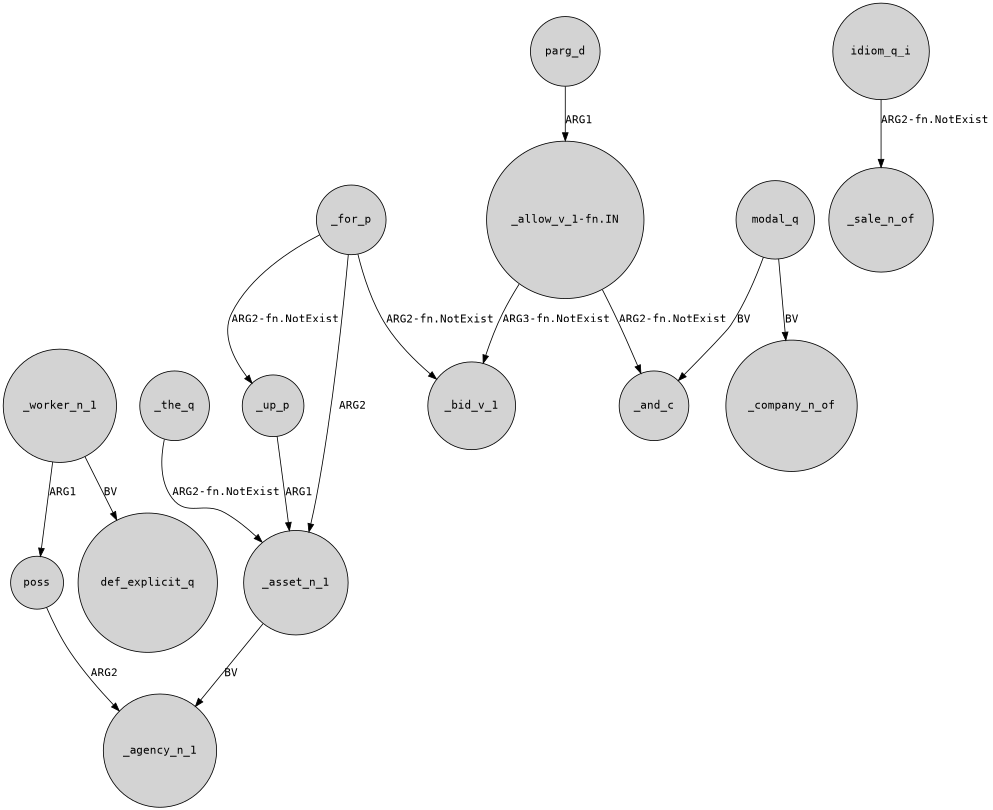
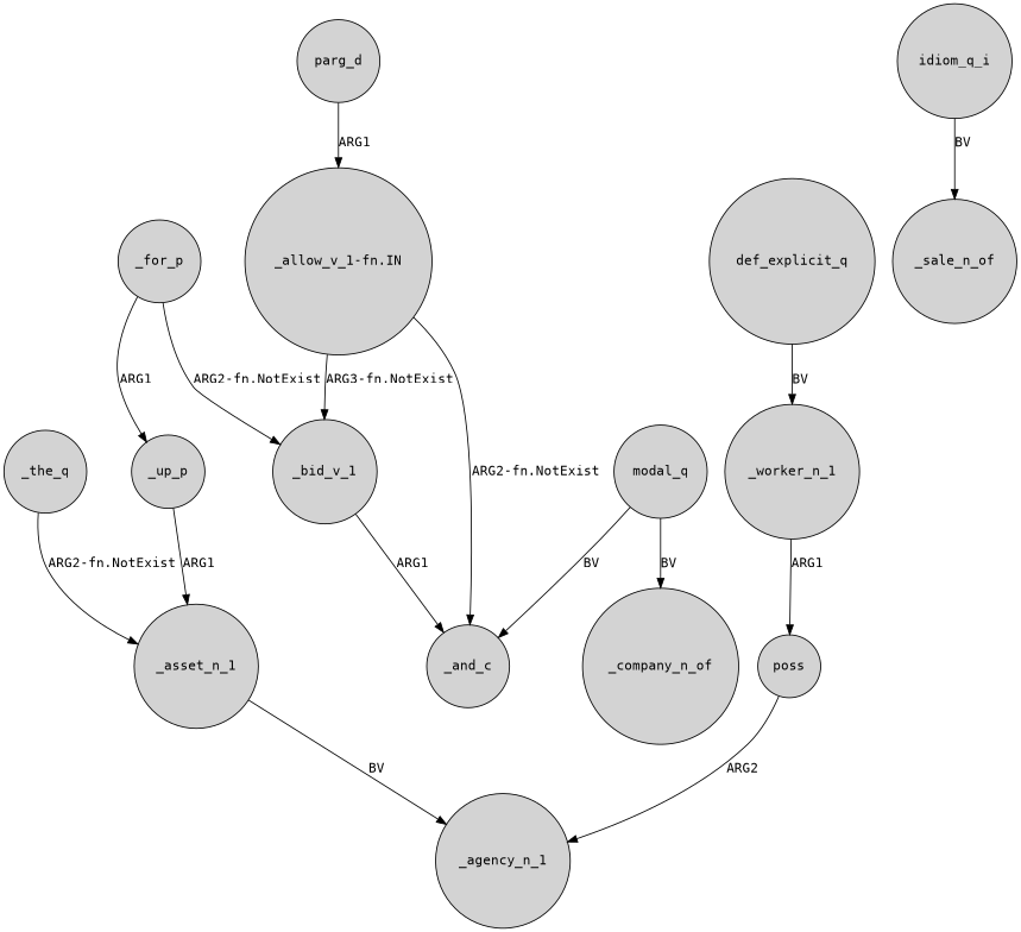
  digraph {
    fontname="DejaVu Sans Mono"
    node [fontname="DejaVu Sans Mono" shape=circle style=filled]
    edge [fontname="DejaVu Sans Mono"]
    poss
    _agency_n_1
    _worker_n_1
    _the_q
    _asset_n_1
    _for_p
    _bid_v_1
    _up_p
    _and_c
    parg_d
    "_allow_v_1-fn.IN"
    idiom_q_i
    _sale_n_of
    def_explicit_q
    n15 [label=modal_q]
    _company_n_of
    poss -> _agency_n_1 [label=ARG2]
    _worker_n_1 -> poss [label=ARG1]
    _the_q -> _asset_n_1 [label="ARG2-fn.NotExist"]
    _asset_n_1 -> _agency_n_1 [label=BV]
-   _for_p -> _asset_n_1 [label=ARG2]
    _for_p -> _bid_v_1 [label="ARG2-fn.NotExist"]
-   _for_p -> _up_p [label="ARG2-fn.NotExist"]
+   _for_p -> _up_p [label=ARG1]
+   _bid_v_1 -> _and_c [label=ARG1]
    _up_p -> _asset_n_1 [label=ARG1]
    parg_d -> "_allow_v_1-fn.IN" [label=ARG1]
    "_allow_v_1-fn.IN" -> _bid_v_1 [label="ARG3-fn.NotExist"]
    "_allow_v_1-fn.IN" -> _and_c [label="ARG2-fn.NotExist"]
-   idiom_q_i -> _sale_n_of [label="ARG2-fn.NotExist"]
-   _worker_n_1 -> def_explicit_q [label=BV]
+   idiom_q_i -> _sale_n_of [label=BV]
+   def_explicit_q -> _worker_n_1 [label=BV]
    n15 -> _and_c [label=BV]
    n15 -> _company_n_of [label=BV]
  }
